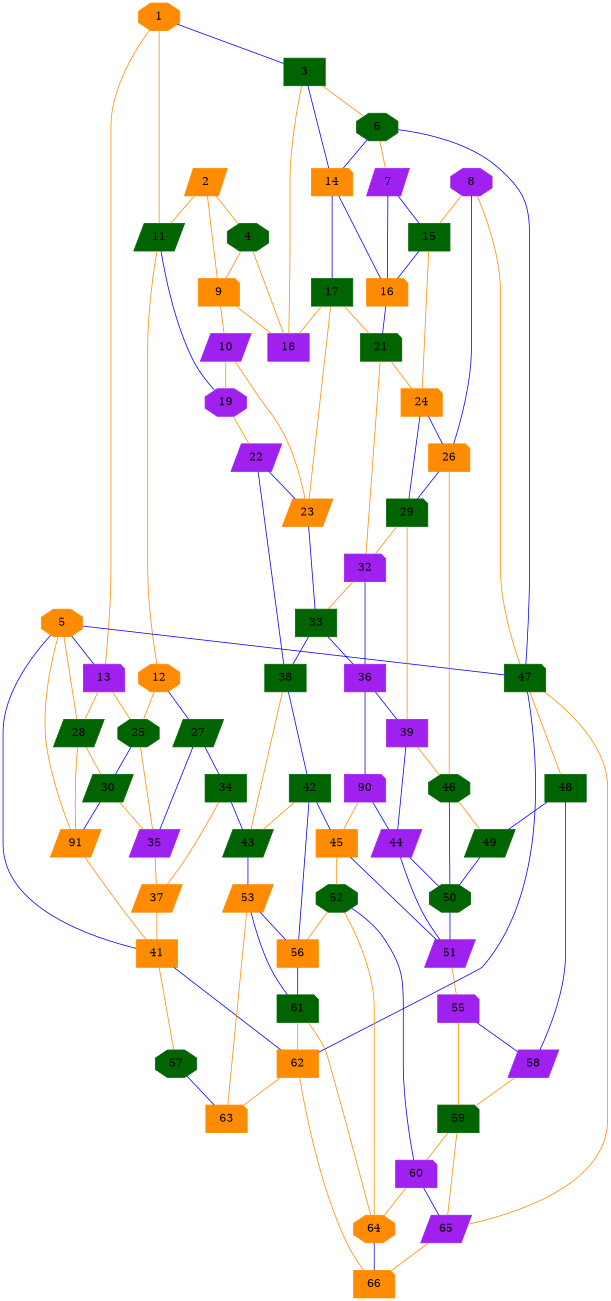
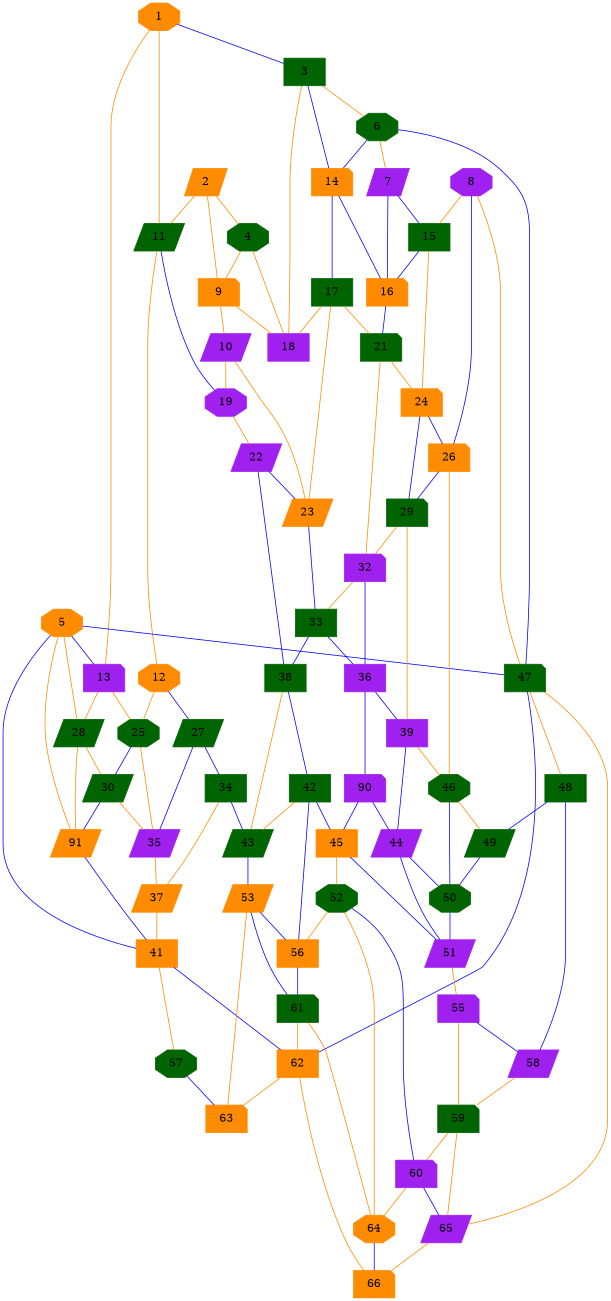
  graph {
    node [color=darkgreen shape=parallelogram style=filled]
    edge [color=darkorange weight=1.0]
    1 [color=darkorange shape=octagon]
    3 [shape=box]
    11
    13 [color=purple shape=note]
    6 [shape=octagon]
    14 [color=darkorange shape=note]
    18 [color=purple shape=box]
    19 [color=purple shape=octagon]
    12 [color=darkorange shape=octagon]
    28
    25 [shape=octagon]
    2 [color=darkorange]
    4 [shape=octagon]
    9 [color=darkorange shape=note]
    10 [color=purple]
    47 [shape=note]
    7 [color=purple]
    16 [color=darkorange shape=note]
    17 [shape=box]
    5 [color=darkorange shape=octagon]
    n21 [color=darkorange label=91]
    41 [color=darkorange shape=box]
    30
    57 [shape=octagon]
    62 [color=darkorange shape=box]
    48 [shape=box]
    65 [color=purple]
    15 [shape=box]
    24 [color=darkorange shape=note]
    21 [shape=note]
    8 [color=purple shape=octagon]
    26 [color=darkorange shape=note]
    29 [shape=note]
    46 [shape=octagon]
    23 [color=darkorange]
    22 [color=purple]
    33 [shape=box]
    27
    35 [color=purple]
    34 [shape=box]
    32 [color=purple shape=note]
    38 [shape=box]
    37 [color=darkorange]
    43
    36 [color=purple shape=box]
    42 [shape=box]
    39 [color=purple shape=box]
    50 [shape=octagon]
    49
    44 [color=purple]
    n51 [color=purple label=90 shape=note]
    53 [color=darkorange]
    45 [color=darkorange shape=box]
    56 [color=darkorange shape=box]
    51 [color=purple]
    52 [shape=octagon]
    63 [color=darkorange shape=note]
    66 [color=darkorange shape=note]
    61 [shape=note]
    55 [color=purple shape=note]
    60 [color=purple shape=note]
    64 [color=darkorange shape=octagon]
    58 [color=purple]
    59 [shape=note]
    1 -- 3 [color=blue]
    1 -- 11
    1 -- 13
    3 -- 6
    3 -- 14 [color=blue]
    3 -- 18
    11 -- 19 [color=blue]
    11 -- 12
    13 -- 28
    13 -- 25
    6 -- 14 [color=blue]
    6 -- 47 [color=blue]
    6 -- 7
    14 -- 16 [color=blue]
    14 -- 17 [color=blue]
    19 -- 22
    12 -- 25
    12 -- 27 [color=blue]
    28 -- n21
    28 -- 30
    25 -- 30 [color=blue]
    25 -- 35
    2 -- 11
    2 -- 4
    2 -- 9
    4 -- 18
    4 -- 9
    9 -- 18
    9 -- 10
    10 -- 19 [weight=2.0]
    10 -- 23
    47 -- 62 [color=blue]
    47 -- 48
    47 -- 65
    7 -- 16 [color=blue]
    7 -- 15 [color=blue]
    16 -- 21 [color=blue]
    17 -- 18
    17 -- 21
    17 -- 23
    5 -- 13 [color=blue]
    5 -- 28
    5 -- 47 [color=blue]
    5 -- n21
    5 -- 41 [color=blue]
-   n21 -- 41
+   n21 -- 41 [color=blue]
    41 -- 57
    41 -- 62 [color=blue]
    30 -- n21 [color=blue]
    30 -- 35
    57 -- 63 [color=blue]
    62 -- 63
    62 -- 66
    48 -- 49 [color=blue]
    48 -- 58 [color=blue weight=2.0]
    65 -- 66
    15 -- 16 [color=blue]
    15 -- 24
    24 -- 26 [color=blue]
    24 -- 29 [color=blue]
    21 -- 24
    21 -- 32
    8 -- 47
    8 -- 15
    8 -- 26 [color=blue]
    26 -- 29 [color=blue]
    26 -- 46
    29 -- 32
    29 -- 39
    46 -- 50 [color=blue]
    46 -- 49
    23 -- 33 [color=blue]
    22 -- 23 [color=blue]
    22 -- 38 [color=blue]
    33 -- 38 [color=blue]
    33 -- 36 [color=blue]
    27 -- 35 [color=blue]
    27 -- 34 [color=blue]
    35 -- 37
    34 -- 37
    34 -- 43 [color=blue]
    32 -- 33
    32 -- 36 [color=blue]
    38 -- 43
    38 -- 42 [color=blue]
    37 -- 41
    43 -- 53 [color=blue]
    36 -- 39 [color=blue]
    36 -- n51 [color=blue]
    42 -- 43
    42 -- 45 [color=blue]
    42 -- 56 [color=blue]
    39 -- 46
    39 -- 44 [color=blue]
    50 -- 51 [color=blue]
    49 -- 50 [color=blue]
    44 -- 50 [color=blue]
    44 -- 51 [color=blue]
    n51 -- 44 [color=blue]
-   n51 -- 45
+   n51 -- 45 [color=blue]
    53 -- 56 [color=blue]
    53 -- 63
    53 -- 61 [color=blue]
    45 -- 51 [color=blue]
    45 -- 52
    56 -- 61 [color=blue]
    51 -- 55
    52 -- 56
    52 -- 60 [color=blue]
    52 -- 64
    61 -- 62
    61 -- 64
    55 -- 58 [color=blue]
    55 -- 59
    60 -- 65 [color=blue]
    60 -- 64
    64 -- 66 [color=blue]
    58 -- 59
    59 -- 65
    59 -- 60
  }
